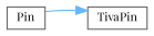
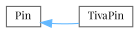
  digraph {
    rankdir=LR
    fontname="Playfair Display"
    node [color=grey40 fillcolor=white fontname="Playfair Display" fontsize=10 shape=box style=filled]
    n1 [height=0.2 label=Pin width=0.4]
    n2 [height=0.2 label=TivaPin width=0.4]
-   n2 -> n1 [color=steelblue1 dir=back fontname="Playfair Display" fontsize=10 labelfontname=Helvetica labelfontsize=10 style=solid]
+   n1 -> n2 [color=steelblue1 dir=back fontname="Playfair Display" fontsize=10 labelfontname=Helvetica labelfontsize=10 style=solid]
  }
